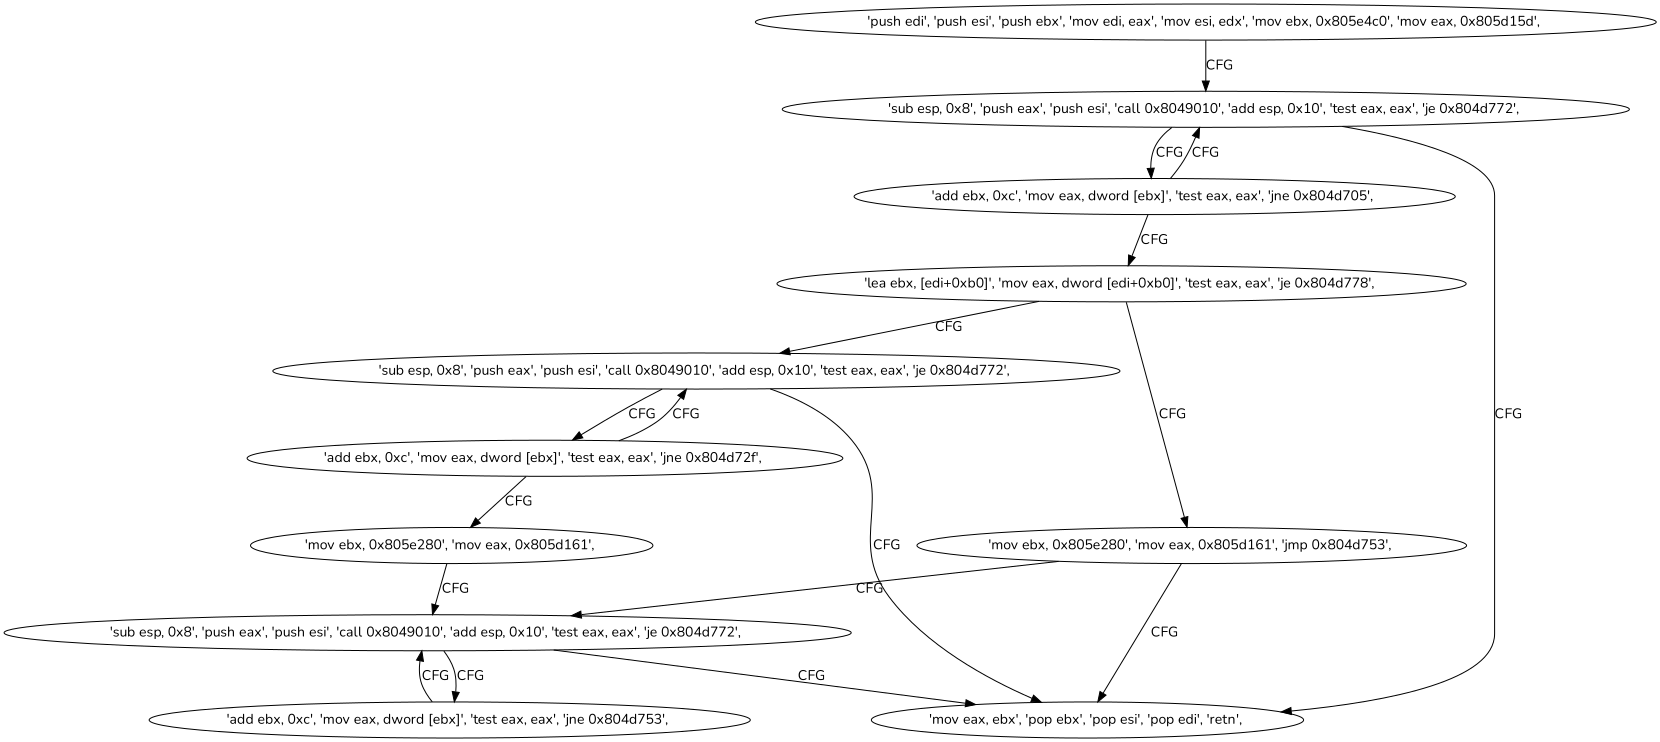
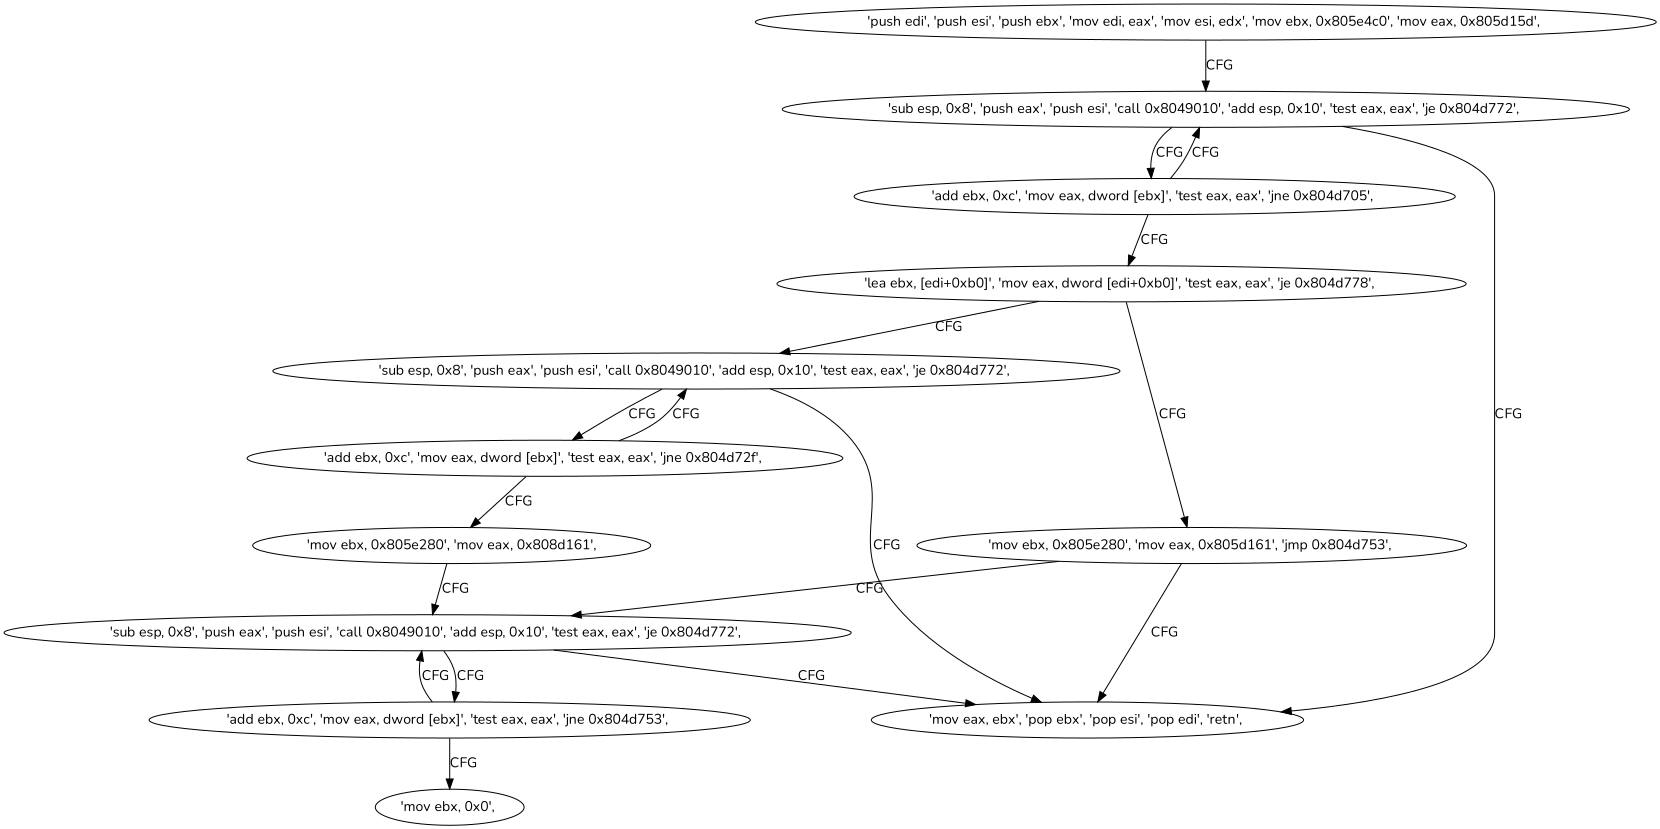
  digraph {
    fontname=Nunito
    node [fontname=Nunito]
    edge [fontname=Nunito]
    n1 [label="'push edi', 'push esi', 'push ebx', 'mov edi, eax', 'mov esi, edx', 'mov ebx, 0x805e4c0', 'mov eax, 0x805d15d', "]
    n2 [label="'sub esp, 0x8', 'push eax', 'push esi', 'call 0x8049010', 'add esp, 0x10', 'test eax, eax', 'je 0x804d772', "]
    n3 [label="'mov eax, ebx', 'pop ebx', 'pop esi', 'pop edi', 'retn', "]
    n4 [label="'add ebx, 0xc', 'mov eax, dword [ebx]', 'test eax, eax', 'jne 0x804d705', "]
    n5 [label="'lea ebx, [edi+0xb0]', 'mov eax, dword [edi+0xb0]', 'test eax, eax', 'je 0x804d778', "]
    n6 [label="'mov ebx, 0x805e280', 'mov eax, 0x805d161', 'jmp 0x804d753', "]
    n7 [label="'sub esp, 0x8', 'push eax', 'push esi', 'call 0x8049010', 'add esp, 0x10', 'test eax, eax', 'je 0x804d772', "]
    n8 [label="'sub esp, 0x8', 'push eax', 'push esi', 'call 0x8049010', 'add esp, 0x10', 'test eax, eax', 'je 0x804d772', "]
    n9 [label="'add ebx, 0xc', 'mov eax, dword [ebx]', 'test eax, eax', 'jne 0x804d72f', "]
    n10 [label="'add ebx, 0xc', 'mov eax, dword [ebx]', 'test eax, eax', 'jne 0x804d753', "]
-   n11 [label="'mov ebx, 0x805e280', 'mov eax, 0x805d161', "]
+   n11 [label="'mov ebx, 0x805e280', 'mov eax, 0x808d161',"]
+   n12 [label="'mov ebx, 0x0', "]
    n1 -> n2 [label=CFG]
    n2 -> n3 [label=CFG]
    n2 -> n4 [label=CFG]
    n4 -> n2 [label=CFG]
    n4 -> n5 [label=CFG]
    n5 -> n6 [label=CFG]
    n5 -> n7 [label=CFG]
    n6 -> n3 [label=CFG]
    n6 -> n8 [label=CFG]
    n7 -> n3 [label=CFG]
    n7 -> n9 [label=CFG]
    n8 -> n3 [label=CFG]
    n8 -> n10 [label=CFG]
    n9 -> n7 [label=CFG]
    n9 -> n11 [label=CFG]
    n10 -> n8 [label=CFG]
+   n10 -> n12 [label=CFG]
    n11 -> n8 [label=CFG]
  }
